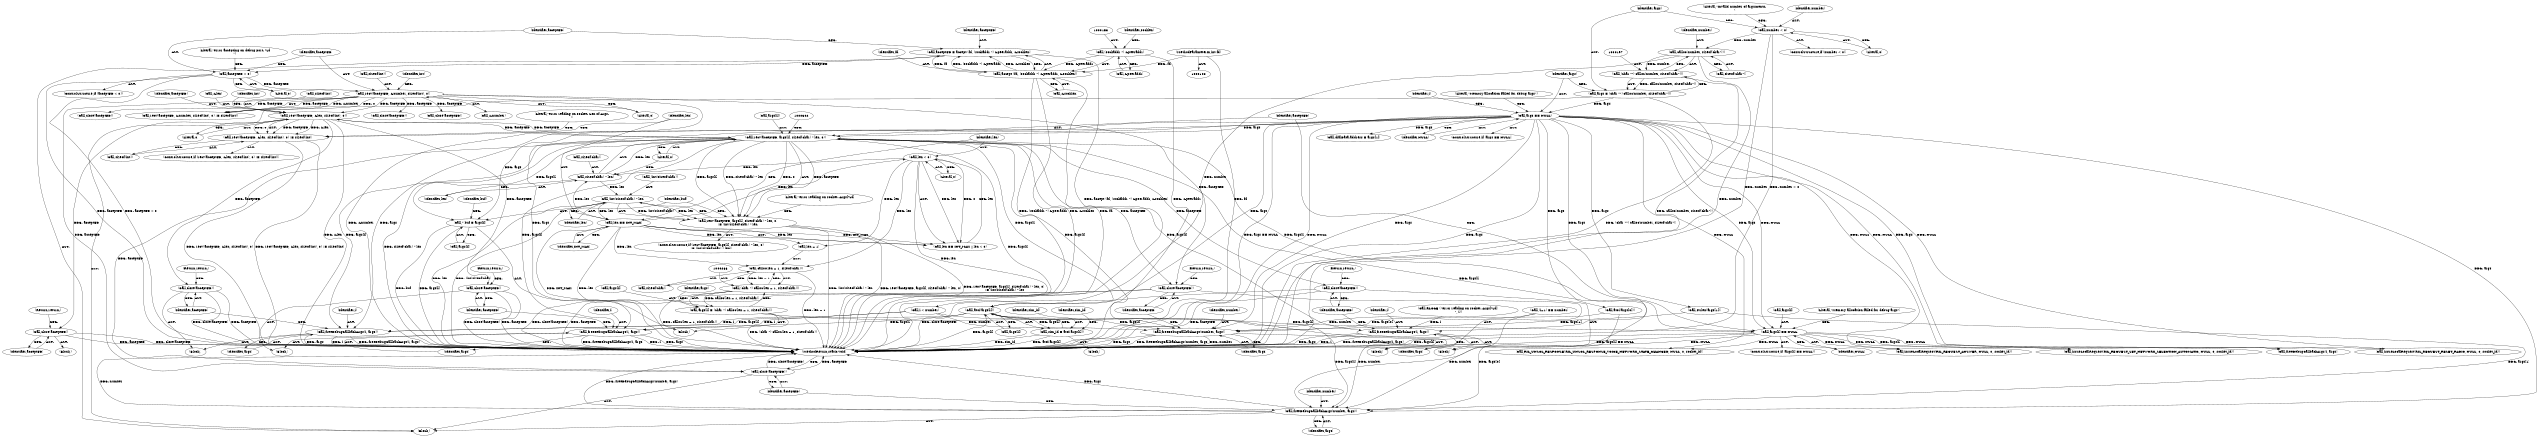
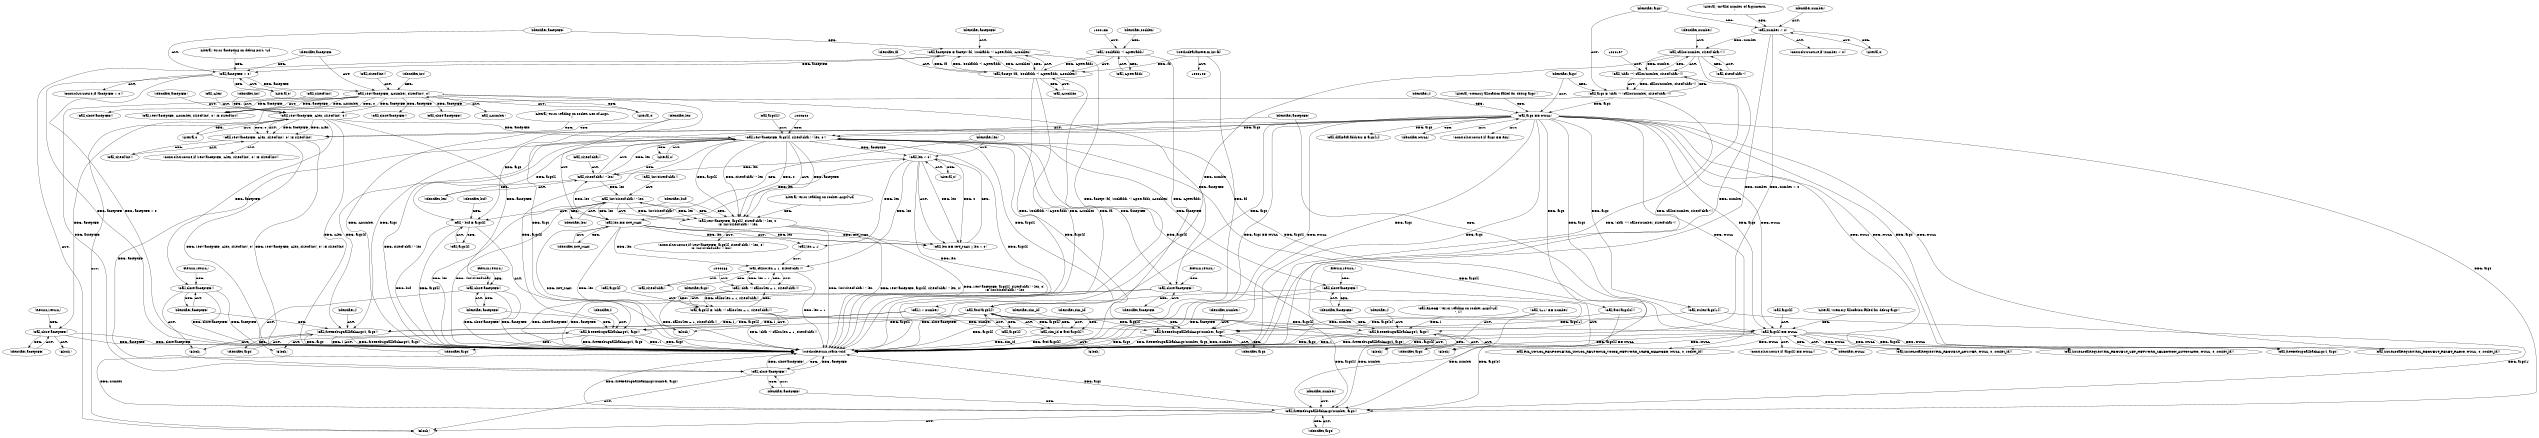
  digraph {
    n1 [label="(Call,recv(acceptFD, &len, sizeof(int), 0))"]
    n2 [label="(Call,recv(acceptFD, args[i], sizeof(char) * len, 0))"]
    n3 [label="(Call,recv(acceptFD, &len, sizeof(int), 0) != sizeof(int))"]
    n4 [label="(Call,close(acceptFD))"]
    n5 [label="(Call,close(acceptFD))"]
    n6 [label="(Call,close(acceptFD))"]
    n7 [label="(MethodReturn,static void)"]
    n8 [label="(Literal,0)"]
    n9 [label="(Call,freeDebugCallbackArgs(i, args))"]
    n10 [label="(Call,freeDebugCallbackArgs(i, args))"]
    n11 [label="(Call,recv(acceptFD, args[i], sizeof(char) * len, 0)\n != (int)sizeof(char) * len)"]
    n12 [label="(Call,freeDebugCallbackArgs(i, args))"]
    n13 [label="(Call,close(acceptFD))"]
    n14 [label="(Call,* buf = args[i])"]
    n15 [label="(Call,atoi(args[i]))"]
    n16 [label="(Call,freeDebugCallbackArgs(number, args))"]
    n17 [label="(Call,freeDebugCallbackArgs(number, args))"]
    n18 [label="(Call,close(acceptFD))"]
    n19 [label="(Call,close(acceptFD))"]
    n20 [label="(Literal,0)"]
    n21 [label="(Call,sizeof(int))"]
    n22 [label="(ControlStructure,if (recv(acceptFD, &len, sizeof(int), 0) != sizeof(int)))"]
    n23 [label="(Identifier,acceptFD)"]
    n24 [label="(Block,)"]
    n25 [label="(Identifier,acceptFD)"]
    n26 [label="(Block,)"]
    n27 [label="(Identifier,acceptFD)"]
    n28 [label="(Block,)"]
    n29 [label="(Identifier,args)"]
    n30 [label="(Identifier,args)"]
    n31 [label="(Call,(int)sizeof(char) * len)"]
    n32 [label="(ControlStructure,if (recv(acceptFD, args[i], sizeof(char) * len, 0)\n != (int)sizeof(char) * len))"]
    n33 [label="(Block,)"]
    n34 [label="(Identifier,args)"]
    n35 [label="(Identifier,acceptFD)"]
    n36 [label="(Block,)"]
    n37 [label="(Call,args[i])"]
    n38 [label="(Call,sim_id = atoi(args[i]))"]
    n39 [label="(Call,args[i])"]
    n40 [label="(Identifier,args)"]
    n41 [label="(Block,)"]
    n42 [label="(Block,)"]
    n43 [label="(Identifier,args)"]
    n44 [label="(Identifier,acceptFD)"]
    n45 [label="(Identifier,acceptFD)"]
    n46 [label="(Call,sizeof(char) * len)"]
    n47 [label="(Call,recv(acceptFD, &number, sizeof(int), 0))"]
    n48 [label="(Literal,0)"]
    n49 [label="(Call,close(acceptFD))"]
    n50 [label="(Call,recv(acceptFD, &number, sizeof(int), 0) != sizeof(int))"]
    n51 [label="(Call,close(acceptFD))"]
    n52 [label="(Call,close(acceptFD))"]
    n53 [label="(Call,&number)"]
    n54 [label="(Call,acceptFD < 0)"]
    n55 [label="(Literal,0)"]
    n56 [label="(ControlStructure,if (acceptFD < 0))"]
    n57 [label="(Call,acceptFD = accept (fd, (sockaddr *) &peeraddr, &socklen))"]
    n58 [label="(Call,accept (fd, (sockaddr *) &peeraddr, &socklen))"]
    n59 [label="(Call,&socklen)"]
    n60 [label="(MethodParameterIn,int fd)"]
    1000108
    n62 [label="(Call,(sockaddr *) &peeraddr)"]
    n63 [label="(Call,&peeraddr)"]
    n64 [label="(Call,args[i] == NULL)"]
    n65 [label="(Identifier,NULL)"]
    n66 [label="(Call,issueLocalRequest(RIL_REQUEST_RESET_RADIO, NULL, 0, socket_id))"]
    n67 [label="(Call,issueLocalRequest(RIL_REQUEST_ANSWER, NULL, 0, socket_id))"]
    n68 [label="(ControlStructure,if (args[i] == NULL))"]
    n69 [label="(Call,issueLocalRequest(RIL_REQUEST_SET_NETWORK_SELECTION_AUTOMATIC, NULL, 0, socket_id))"]
    n70 [label="(Call,freeDebugCallbackArgs(i, args))"]
    n71 [label="(Call,RIL_UNSOL_RESPONSE(RIL_UNSOL_RESPONSE_VOICE_NETWORK_STATE_CHANGED, NULL, 0, socket_id))"]
    n72 [label="(Call,args[i] = (char *) calloc(len + 1, sizeof(char)))"]
    n73 [label="(Call,(char *) calloc(len + 1, sizeof(char)))"]
    n74 [label="(Call,calloc(len + 1, sizeof(char)))"]
    n75 [label="(Call,sizeof(char))"]
    n76 [label="(Call,len < 0)"]
    n77 [label="(Call,len == INT_MAX || len < 0)"]
    n78 [label="(Call,len + 1)"]
    n79 [label="(Literal,0)"]
    n80 [label="(Identifier,len)"]
    n81 [label="(Call,len == INT_MAX)"]
    n82 [label="(Identifier,INT_MAX)"]
    n83 [label="(Identifier,len)"]
    n84 [label="(Call,args == NULL)"]
    n85 [label="(Call,dialData.address = args[1])"]
    n86 [label="(Identifier,NULL)"]
-   n87 [label="(ControlStructure,if (args == NULL))"]
+   n87 [label="(ControlStructure,if (args == RIL))"]
    n88 [label="(Call,strlen(args[1]))"]
    n89 [label="(Call,atoi(args[0]))"]
    n90 [label="(Call,args = (char **) calloc(number, sizeof(char*)))"]
    n91 [label="(Call,(char **) calloc(number, sizeof(char*)))"]
    n92 [label="(Call,calloc(number, sizeof(char*)))"]
    n93 [label="(Call,sizeof(char*))"]
    n94 [label="(Call,i < number)"]
    n95 [label="(Call,number < 0)"]
    n96 [label="(ControlStructure,if (number < 0))"]
    n97 [label="(Literal,0)"]
    n98 [label="(Block,)"]
    n99 [label="(Identifier,int)"]
    n100 [label="(Return,return;)"]
    n101 [label="(Identifier,acceptFD)"]
    n102 [label="(Identifier,i)"]
    n103 [label="(Identifier,number)"]
    n104 [label="(Call,args[i])"]
    n105 [label="(Identifier,number)"]
    n106 [label="(Identifier,acceptFD)"]
    n107 [label="(Call,&len)"]
    n108 [label="(Identifier,socklen)"]
    n109 [label="(Identifier,int)"]
    n110 [label="(Identifier,i)"]
    n111 [label="(Call,args[i])"]
    n112 [label="(Call,args[i])"]
    n113 [label="(Call,(i+1) == number)"]
    n114 [label="(Call,sizeof(int))"]
    n115 [label="(Identifier,args)"]
    n116 [label="(Identifier,acceptFD)"]
    n117 [label="(Call,sizeof(int))"]
    n118 [label="(Identifier,sim_id)"]
    n119 [label="(Return,return;)"]
    n120 [label="(Literal,\"Invalid number of arguments: \n\")"]
    n121 [label="(Literal,\"error reading on socket: Args[%d] \n\")"]
    n122 [label="(Identifier,len)"]
    n123 [label="(Identifier,acceptFD)"]
    n124 [label="(Identifier,len)"]
    n125 [label="(Call,(int)sizeof(char))"]
    n126 [label="(Return,return;)"]
    n127 [label="(Call,RLOGE (\"error reading on socket: Args[%d] \n\", i))"]
    n128 [label="(Identifier,buf)"]
    n129 [label="(Identifier,buf)"]
    n130 [label="(Return,return;)"]
    n131 [label="(Literal,\"Memory allocation failed for debug args\")"]
    n132 [label="(Identifier,number)"]
    n133 [label="(Return,return;)"]
    n134 [label="(Identifier,i)"]
    n135 [label="(Identifier,sim_id)"]
    n136 [label="(Identifier,args)"]
    n137 [label="(Literal,\"Memory allocation failed for debug args\")"]
    n138 [label="(Literal,\"error accepting on debug port: %d\n\")"]
    n139 [label="(Identifier,args)"]
    n140 [label="(Call,sizeof(char))"]
    n141 [label="(Literal,\"error reading on socket: Len of Args: \n\")"]
    n142 [label="(Identifier,acceptFD)"]
    n143 [label="(Identifier,fd)"]
    n144 [label="(Identifier,number)"]
    n145 [label="(Identifier,i)"]
    1000302
    1000153
    1000266
    1000197
    n1 -> n2 [label="DDG: acceptFD"]
    n1 -> n3 [label="AST: "]
    n1 -> n3 [label="DDG: acceptFD"]
    n1 -> n3 [label="DDG: &len"]
    n1 -> n3 [label="DDG: 0"]
    n1 -> n4 [label="DDG: acceptFD"]
    n1 -> n5 [label="DDG: acceptFD"]
    n1 -> n6 [label="DDG: acceptFD"]
    n1 -> n7 [label="DDG: &len"]
    n1 -> n8 [label="CFG: "]
-   n2 -> n1 [label="DDG: acceptFD"]
+   n2 -> n76 [label="DDG: acceptFD"]
    n2 -> n7 [label="DDG: args[i]"]
    n2 -> n7 [label="DDG: sizeof(char) * len"]
    n2 -> n9 [label="DDG: args[i]"]
    n2 -> n10 [label="DDG: args[i]"]
    n2 -> n11 [label="AST: "]
    n2 -> n11 [label="DDG: acceptFD"]
    n2 -> n11 [label="DDG: args[i]"]
    n2 -> n11 [label="DDG: sizeof(char) * len"]
    n2 -> n11 [label="DDG: 0"]
    n2 -> n12 [label="DDG: args[i]"]
    n2 -> n13 [label="DDG: acceptFD"]
    n2 -> n14 [label="DDG: args[i]"]
    n2 -> n15 [label="DDG: args[i]"]
    n2 -> n16 [label="DDG: args[i]"]
    n2 -> n17 [label="DDG: args[i]"]
    n2 -> n18 [label="DDG: acceptFD"]
    n2 -> n19 [label="DDG: acceptFD"]
    n2 -> n20 [label="CFG: "]
    n3 -> n7 [label="DDG: recv(acceptFD, &len, sizeof(int), 0) != sizeof(int)"]
    n3 -> n7 [label="DDG: recv(acceptFD, &len, sizeof(int), 0)"]
    n3 -> n21 [label="CFG: "]
    n3 -> n22 [label="AST: "]
    n4 -> n7 [label="DDG: acceptFD"]
    n4 -> n7 [label="DDG: close(acceptFD)"]
    n4 -> n23 [label="CFG: "]
    n4 -> n24 [label="AST: "]
    n5 -> n7 [label="DDG: acceptFD"]
    n5 -> n7 [label="DDG: close(acceptFD)"]
    n5 -> n25 [label="CFG: "]
    n5 -> n26 [label="AST: "]
    n6 -> n7 [label="DDG: acceptFD"]
    n6 -> n7 [label="DDG: close(acceptFD)"]
    n6 -> n27 [label="CFG: "]
    n6 -> n28 [label="AST: "]
    n7 -> n19 [label="CFG: "]
    n8 -> n1 [label="AST: "]
    n9 -> n7 [label="DDG: i"]
    n9 -> n7 [label="DDG: args"]
    n9 -> n7 [label="DDG: freeDebugCallbackArgs(i, args)"]
    n9 -> n24 [label="AST: "]
    n9 -> n29 [label="CFG: "]
    n10 -> n7 [label="DDG: freeDebugCallbackArgs(i, args)"]
    n10 -> n7 [label="DDG: args"]
    n10 -> n7 [label="DDG: i"]
    n10 -> n26 [label="AST: "]
    n10 -> n30 [label="CFG: "]
    n11 -> n7 [label="DDG: recv(acceptFD, args[i], sizeof(char) * len, 0)"]
    n11 -> n7 [label="DDG: recv(acceptFD, args[i], sizeof(char) * len, 0)\n != (int)sizeof(char) * len"]
    n11 -> n7 [label="DDG: (int)sizeof(char) * len"]
    n11 -> n31 [label="CFG: "]
    n11 -> n32 [label="AST: "]
    n12 -> n7 [label="DDG: freeDebugCallbackArgs(i, args)"]
    n12 -> n7 [label="DDG: args"]
    n12 -> n7 [label="DDG: i"]
    n12 -> n33 [label="AST: "]
    n12 -> n34 [label="CFG: "]
    n13 -> n7 [label="DDG: close(acceptFD)"]
    n13 -> n7 [label="DDG: acceptFD"]
    n13 -> n33 [label="AST: "]
    n13 -> n35 [label="CFG: "]
    n14 -> n7 [label="DDG: buf"]
    n14 -> n7 [label="DDG: args[i]"]
    n14 -> n36 [label="AST: "]
    n14 -> n37 [label="CFG: "]
    n15 -> n7 [label="DDG: args[i]"]
    n15 -> n9 [label="DDG: args[i]"]
    n15 -> n10 [label="DDG: args[i]"]
    n15 -> n16 [label="DDG: args[i]"]
    n15 -> n17 [label="DDG: args[i]"]
    n15 -> n38 [label="AST: "]
    n15 -> n38 [label="DDG: args[i]"]
    n15 -> n39 [label="CFG: "]
    n16 -> n7 [label="DDG: freeDebugCallbackArgs(number, args)"]
    n16 -> n7 [label="DDG: number"]
    n16 -> n7 [label="DDG: args"]
    n16 -> n40 [label="CFG: "]
    n16 -> n41 [label="AST: "]
    n17 -> n7 [label="DDG: args"]
    n17 -> n7 [label="DDG: number"]
    n17 -> n7 [label="DDG: freeDebugCallbackArgs(number, args)"]
    n17 -> n42 [label="AST: "]
    n17 -> n43 [label="CFG: "]
    n18 -> n7 [label="DDG: close(acceptFD)"]
    n18 -> n7 [label="DDG: acceptFD"]
    n18 -> n41 [label="AST: "]
    n18 -> n44 [label="CFG: "]
    n19 -> n7 [label="DDG: acceptFD"]
    n19 -> n7 [label="DDG: close(acceptFD)"]
    n19 -> n42 [label="AST: "]
    n19 -> n45 [label="CFG: "]
    n20 -> n2 [label="AST: "]
    n20 -> n46 [label="CFG: "]
    n21 -> n3 [label="AST: "]
    n23 -> n4 [label="AST: "]
    n23 -> n9 [label="CFG: "]
    n25 -> n5 [label="AST: "]
    n25 -> n10 [label="CFG: "]
    n27 -> n6 [label="AST: "]
    n29 -> n9 [label="AST: "]
    n30 -> n10 [label="AST: "]
    n31 -> n7 [label="DDG: len"]
    n31 -> n7 [label="DDG: (int)sizeof(char)"]
    n31 -> n11 [label="AST: "]
    n31 -> n11 [label="DDG: (int)sizeof(char)"]
    n31 -> n11 [label="DDG: len"]
    n31 -> n81 [label="CFG: len"]
    n31 -> n83 [label="CFG: "]
    n34 -> n12 [label="AST: "]
    n35 -> n12 [label="CFG: "]
    n35 -> n13 [label="AST: "]
    n37 -> n14 [label="AST: "]
    n38 -> n7 [label="DDG: atoi(args[i])"]
    n38 -> n7 [label="DDG: sim_id"]
    n38 -> n15 [label="CFG: "]
    n38 -> n98 [label="AST: "]
    n39 -> n15 [label="AST: "]
    n40 -> n16 [label="AST: "]
    n43 -> n17 [label="AST: "]
    n44 -> n16 [label="CFG: "]
    n44 -> n18 [label="AST: "]
    n45 -> n17 [label="CFG: "]
    n45 -> n19 [label="AST: "]
    n46 -> n2 [label="AST: "]
    n46 -> n2 [label="DDG: len"]
    n46 -> n31 [label="DDG: len"]
    n46 -> n80 [label="CFG: "]
    n47 -> n1 [label="DDG: acceptFD"]
    n47 -> n7 [label="DDG: &number"]
    n47 -> n18 [label="DDG: acceptFD"]
    n47 -> n19 [label="DDG: acceptFD"]
    n47 -> n48 [label="CFG: "]
    n47 -> n49 [label="DDG: acceptFD"]
    n47 -> n50 [label="AST: "]
    n47 -> n50 [label="DDG: acceptFD"]
    n47 -> n50 [label="DDG: &number"]
    n47 -> n50 [label="DDG: 0"]
    n47 -> n51 [label="DDG: acceptFD"]
    n47 -> n52 [label="DDG: acceptFD"]
    n47 -> n53 [label="AST: "]
    n48 -> n47 [label="AST: "]
    n54 -> n7 [label="DDG: acceptFD < 0"]
    n54 -> n7 [label="DDG: acceptFD"]
    n54 -> n47 [label="DDG: acceptFD"]
    n54 -> n55 [label="CFG: "]
    n54 -> n56 [label="AST: "]
    n55 -> n54 [label="AST: "]
    n57 -> n7 [label="DDG: accept (fd, (sockaddr *) &peeraddr, &socklen)"]
    n57 -> n42 [label="AST: "]
    n57 -> n54 [label="DDG: acceptFD"]
    n57 -> n58 [label="CFG: "]
    n58 -> n7 [label="DDG: fd"]
    n58 -> n7 [label="DDG: (sockaddr *) &peeraddr"]
    n58 -> n7 [label="DDG: &socklen"]
    n58 -> n57 [label="AST: "]
    n58 -> n57 [label="DDG: fd"]
    n58 -> n57 [label="DDG: (sockaddr *) &peeraddr"]
    n58 -> n57 [label="DDG: &socklen"]
    n58 -> n59 [label="CFG: "]
    n59 -> n58 [label="AST: "]
    n60 -> n7 [label="DDG: fd"]
    n60 -> n58 [label="DDG: fd"]
    n60 -> 1000108 [label="AST: "]
    n62 -> n7 [label="DDG: &peeraddr"]
    n62 -> n58 [label="AST: "]
    n62 -> n58 [label="DDG: &peeraddr"]
    n62 -> n63 [label="CFG: "]
    n63 -> n62 [label="AST: "]
    n64 -> n2 [label="DDG: args[i]"]
    n64 -> n7 [label="DDG: args[i]"]
    n64 -> n7 [label="DDG: args[i] == NULL"]
    n64 -> n7 [label="DDG: NULL"]
    n64 -> n65 [label="CFG: "]
    n64 -> n66 [label="DDG: NULL"]
    n64 -> n67 [label="DDG: NULL"]
    n64 -> n68 [label="AST: "]
    n64 -> n69 [label="DDG: NULL"]
    n64 -> n70 [label="DDG: args[i]"]
    n64 -> n71 [label="DDG: NULL"]
    n65 -> n64 [label="AST: "]
    n72 -> n7 [label="DDG: (char *) calloc(len + 1, sizeof(char))"]
    n72 -> n36 [label="AST: "]
    n72 -> n64 [label="DDG: args[i]"]
    n72 -> n73 [label="CFG: "]
    n73 -> n7 [label="DDG: calloc(len + 1, sizeof(char))"]
    n73 -> n72 [label="AST: "]
    n73 -> n72 [label="DDG: calloc(len + 1, sizeof(char))"]
    n73 -> n74 [label="CFG: "]
    n74 -> n7 [label="DDG: len + 1"]
    n74 -> n73 [label="AST: "]
    n74 -> n73 [label="DDG: len + 1"]
    n74 -> n75 [label="CFG: "]
    n75 -> n74 [label="AST: "]
    n76 -> n7 [label="DDG: len"]
    n76 -> n46 [label="DDG: len"]
    n76 -> n74 [label="DDG: len"]
    n76 -> n77 [label="AST: "]
    n76 -> n77 [label="DDG: len"]
    n76 -> n77 [label="DDG: 0"]
    n76 -> n78 [label="DDG: len"]
    n76 -> n79 [label="CFG: "]
-   n77 -> n76 [label="CFG: len"]
+   n77 -> n76 [label="CFG: "]
    n78 -> n74 [label="AST: "]
    n79 -> n76 [label="AST: "]
    n80 -> n46 [label="AST: "]
    n81 -> n7 [label="DDG: INT_MAX"]
    n81 -> n7 [label="DDG: len"]
    n81 -> n46 [label="DDG: len"]
    n81 -> n74 [label="DDG: len"]
    n81 -> n76 [label="DDG: len"]
    n81 -> n77 [label="AST: "]
    n81 -> n77 [label="DDG: len"]
    n81 -> n77 [label="DDG: INT_MAX"]
    n81 -> n78 [label="DDG: len"]
    n81 -> n82 [label="CFG: "]
    n82 -> n81 [label="AST: "]
    n83 -> n31 [label="AST: "]
    n84 -> n2 [label="DDG: args"]
    n84 -> n7 [label="DDG: args == NULL"]
    n84 -> n7 [label="DDG: NULL"]
    n84 -> n7 [label="DDG: args"]
    n84 -> n9 [label="DDG: args"]
    n84 -> n10 [label="DDG: args"]
    n84 -> n12 [label="DDG: args"]
    n84 -> n14 [label="DDG: args"]
    n84 -> n15 [label="DDG: args"]
    n84 -> n16 [label="DDG: args"]
    n84 -> n17 [label="DDG: args"]
    n84 -> n64 [label="DDG: args"]
    n84 -> n64 [label="DDG: NULL"]
    n84 -> n66 [label="DDG: NULL"]
    n84 -> n67 [label="DDG: NULL"]
    n84 -> n69 [label="DDG: NULL"]
    n84 -> n70 [label="DDG: args"]
    n84 -> n71 [label="DDG: NULL"]
    n84 -> n85 [label="DDG: args"]
    n84 -> n86 [label="CFG: "]
    n84 -> n87 [label="AST: "]
    n84 -> n88 [label="DDG: args"]
    n84 -> n89 [label="DDG: args"]
    n86 -> n84 [label="AST: "]
    n88 -> n16 [label="DDG: args[1]"]
    n88 -> n17 [label="DDG: args[1]"]
    n89 -> n16 [label="DDG: args[0]"]
    n89 -> n17 [label="DDG: args[0]"]
    n90 -> n7 [label="DDG: (char **) calloc(number, sizeof(char*))"]
    n90 -> n42 [label="AST: "]
    n90 -> n84 [label="DDG: args"]
    n90 -> n91 [label="CFG: "]
    n91 -> n7 [label="DDG: calloc(number, sizeof(char*))"]
    n91 -> n90 [label="AST: "]
    n91 -> n90 [label="DDG: calloc(number, sizeof(char*))"]
    n91 -> n92 [label="CFG: "]
    n92 -> n7 [label="DDG: number"]
    n92 -> n91 [label="AST: "]
    n92 -> n91 [label="DDG: number"]
    n92 -> n93 [label="CFG: "]
    n92 -> n94 [label="DDG: number"]
    n93 -> n92 [label="AST: "]
    n94 -> n9 [label="DDG: i"]
    n94 -> n10 [label="DDG: i"]
    n94 -> n16 [label="DDG: number"]
    n94 -> n17 [label="DDG: number"]
    n95 -> n7 [label="DDG: number"]
    n95 -> n7 [label="DDG: number < 0"]
    n95 -> n92 [label="DDG: number"]
    n95 -> n96 [label="AST: "]
    n95 -> n97 [label="CFG: "]
    n97 -> n95 [label="AST: "]
    n99 -> n47 [label="CFG: "]
    n100 -> n4 [label="CFG: "]
    n101 -> n47 [label="AST: "]
    n101 -> n54 [label="CFG: "]
    n102 -> n10 [label="AST: "]
    n103 -> n17 [label="AST: "]
    n104 -> n72 [label="AST: "]
    n105 -> n92 [label="AST: "]
    n106 -> n57 [label="AST: "]
    n107 -> n1 [label="AST: "]
    n108 -> n62 [label="CFG: "]
    n109 -> n1 [label="CFG: "]
    n110 -> n12 [label="AST: "]
    n111 -> n2 [label="AST: "]
    n112 -> n64 [label="AST: "]
    n113 -> n16 [label="DDG: number"]
    n113 -> n17 [label="DDG: number"]
    n114 -> n1 [label="AST: "]
    n115 -> n90 [label="AST: "]
    n115 -> n95 [label="CFG: "]
    n116 -> n1 [label="AST: "]
    n117 -> n47 [label="AST: "]
    n118 -> n38 [label="AST: "]
    n119 -> n6 [label="CFG: "]
    n120 -> n95 [label="CFG: "]
    n121 -> n11 [label="CFG: "]
    n122 -> n3 [label="CFG: "]
    n122 -> n81 [label="AST: "]
    n123 -> n2 [label="AST: "]
    n123 -> n64 [label="CFG: "]
    n124 -> n76 [label="AST: "]
    n124 -> n81 [label="CFG: "]
    n125 -> n31 [label="AST: "]
    n126 -> n5 [label="CFG: "]
    n127 -> n12 [label="DDG: i"]
    n128 -> n11 [label="CFG: "]
    n128 -> n14 [label="AST: "]
    n129 -> n14 [label="CFG: "]
    n130 -> n18 [label="CFG: "]
    n131 -> n84 [label="CFG: "]
    n132 -> n95 [label="AST: "]
    n133 -> n13 [label="CFG: "]
    n134 -> n84 [label="CFG: "]
    n135 -> n38 [label="CFG: "]
    n136 -> n84 [label="AST: "]
    n136 -> n90 [label="CFG: "]
    n137 -> n64 [label="CFG: "]
    n138 -> n54 [label="CFG: "]
    n139 -> n72 [label="CFG: "]
    n140 -> n46 [label="AST: "]
    n141 -> n3 [label="CFG: "]
    n142 -> n54 [label="AST: "]
    n142 -> n57 [label="CFG: "]
    n143 -> n58 [label="AST: "]
    n144 -> n16 [label="AST: "]
    n145 -> n9 [label="AST: "]
    1000302 -> n2 [label="CFG: "]
    1000153 -> n62 [label="AST: "]
    1000266 -> n73 [label="AST: "]
    1000197 -> n91 [label="AST: "]
  }
